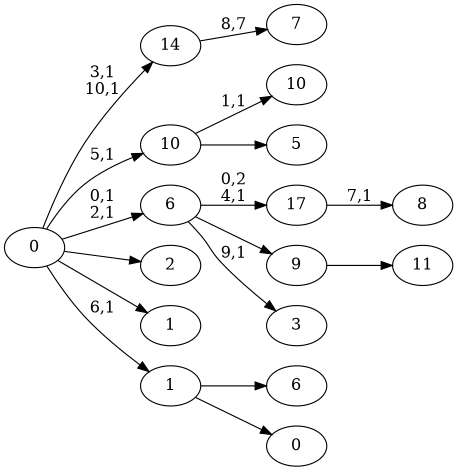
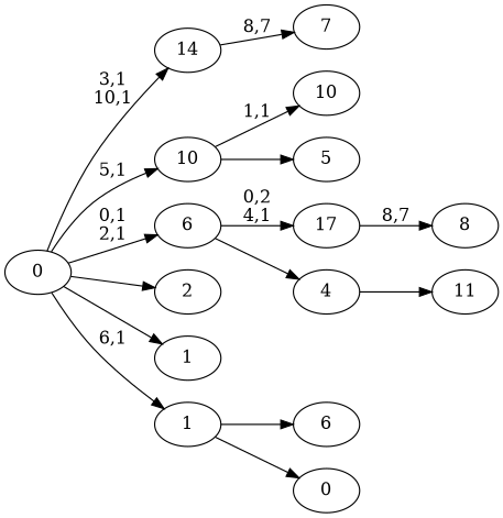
  digraph {
    rankdir=LR
    n1 [label=11]
    n2 [label=10]
    n3 [label=8]
    17
    n5 [label=7]
    14
    n7 [label=6]
    n8 [label=5]
    10
-   n10 [label=9]
-   n11 [label=3]
+   n10 [label=4]
    6
    n13 [label=2]
    n14 [label=1]
    n15 [label=0]
    1
    0
-   17 -> n3 [label="7,1"]
+   17 -> n3 [label="8,7"]
    14 -> n5 [label="8,7"]
    10 -> n2 [label="1,1"]
    10 -> n8
    n10 -> n1
    6 -> 17 [label="0,2\n4,1"]
    6 -> n10
-   6 -> n11 [label="9,1"]
    1 -> n7
    1 -> n15
    0 -> 14 [label="3,1\n10,1"]
    0 -> 10 [label="5,1"]
    0 -> 6 [label="0,1\n2,1"]
    0 -> n13
    0 -> n14
    0 -> 1 [label="6,1"]
  }
